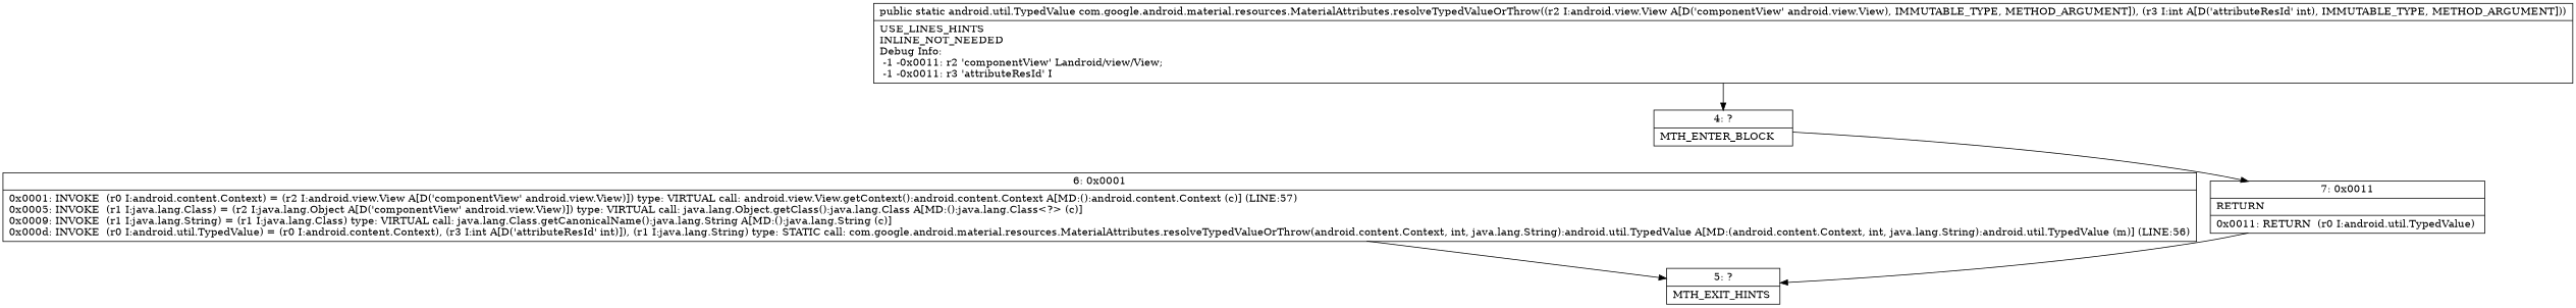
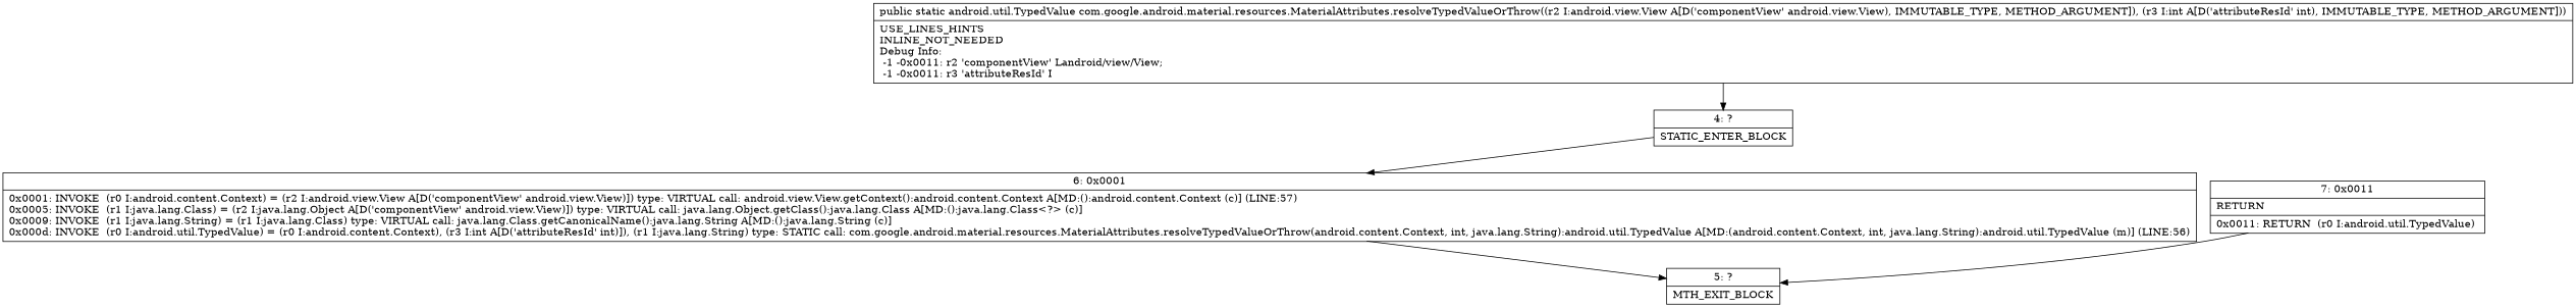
  digraph {
    node [shape=record]
-   n1 [label="{4\:\ ?|MTH_ENTER_BLOCK\l}"]
+   n1 [label="{4\:\ ?|STATIC_ENTER_BLOCK\l}"]
    n2 [label="{6\:\ 0x0001|0x0001: INVOKE  (r0 I:android.content.Context) = (r2 I:android.view.View A[D('componentView' android.view.View)]) type: VIRTUAL call: android.view.View.getContext():android.content.Context A[MD:():android.content.Context (c)] (LINE:57)\l0x0005: INVOKE  (r1 I:java.lang.Class) = (r2 I:java.lang.Object A[D('componentView' android.view.View)]) type: VIRTUAL call: java.lang.Object.getClass():java.lang.Class A[MD:():java.lang.Class\<?\> (c)]\l0x0009: INVOKE  (r1 I:java.lang.String) = (r1 I:java.lang.Class) type: VIRTUAL call: java.lang.Class.getCanonicalName():java.lang.String A[MD:():java.lang.String (c)]\l0x000d: INVOKE  (r0 I:android.util.TypedValue) = (r0 I:android.content.Context), (r3 I:int A[D('attributeResId' int)]), (r1 I:java.lang.String) type: STATIC call: com.google.android.material.resources.MaterialAttributes.resolveTypedValueOrThrow(android.content.Context, int, java.lang.String):android.util.TypedValue A[MD:(android.content.Context, int, java.lang.String):android.util.TypedValue (m)] (LINE:56)\l}"]
-   n3 [label="{5\:\ ?|MTH_EXIT_HINTS\l}"]
+   n3 [label="{5\:\ ?|MTH_EXIT_BLOCK\l}"]
    n4 [label="{7\:\ 0x0011|RETURN\l|0x0011: RETURN  (r0 I:android.util.TypedValue) \l}"]
    n5 [label="{public static android.util.TypedValue com.google.android.material.resources.MaterialAttributes.resolveTypedValueOrThrow((r2 I:android.view.View A[D('componentView' android.view.View), IMMUTABLE_TYPE, METHOD_ARGUMENT]), (r3 I:int A[D('attributeResId' int), IMMUTABLE_TYPE, METHOD_ARGUMENT]))  | USE_LINES_HINTS\lINLINE_NOT_NEEDED\lDebug Info:\l  \-1 \-0x0011: r2 'componentView' Landroid\/view\/View;\l  \-1 \-0x0011: r3 'attributeResId' I\l}"]
-   n1 -> n4
+   n1 -> n2
    n2 -> n3
    n4 -> n3
    n5 -> n1
  }
